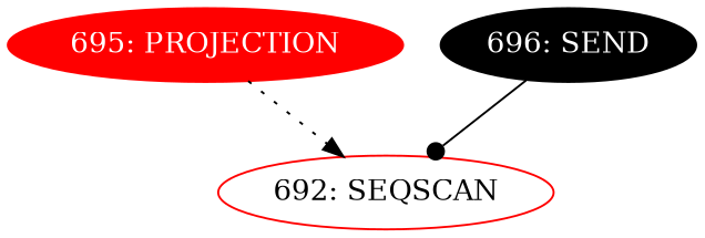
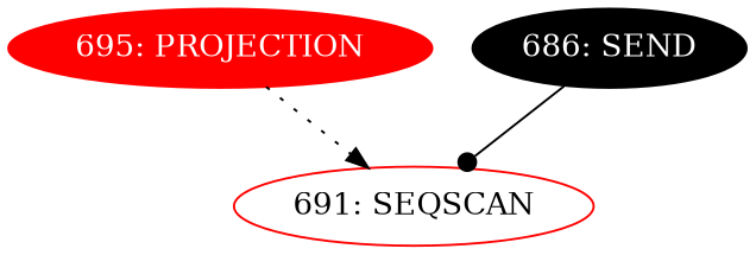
  digraph {
    node [color=red fontcolor=white style=filled]
-   n1 [label="692: SEQSCAN" fontcolor="" style=""]
+   n1 [label="691: SEQSCAN" fontcolor="" style=""]
    n2 [fillcolor=red label="695: PROJECTION"]
-   n3 [color=black fillcolor=black label="696: SEND"]
+   n3 [color=black fillcolor=black label="686: SEND"]
    n2 -> n1 [arrowhead=normal style=dotted]
    n3 -> n1 [arrowhead=dot style=solid]
  }
